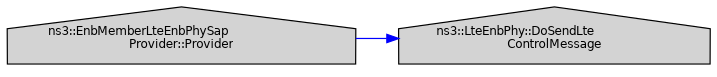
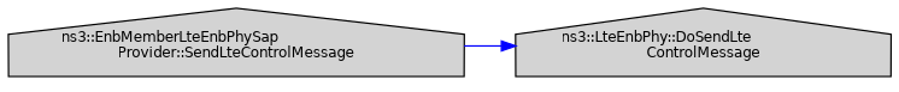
  digraph {
    rankdir=RL
    node [color=black fillcolor=lightgrey fontname=Helvetica fontsize=10 shape=house style=filled]
    n1 [fontcolor=black height=0.2 label="ns3::LteEnbPhy::DoSendLte\lControlMessage" width=0.4]
-   n2 [height=0.2 label="ns3::EnbMemberLteEnbPhySap\lProvider::Provider" width=0.4]
+   n2 [height=0.2 label="ns3::EnbMemberLteEnbPhySap\lProvider::SendLteControlMessage" width=0.4]
    n1 -> n2 [color=blue dir=back fontname=Helvetica fontsize=10 labelfontname=Helvetica labelfontsize=10 style=solid]
  }
